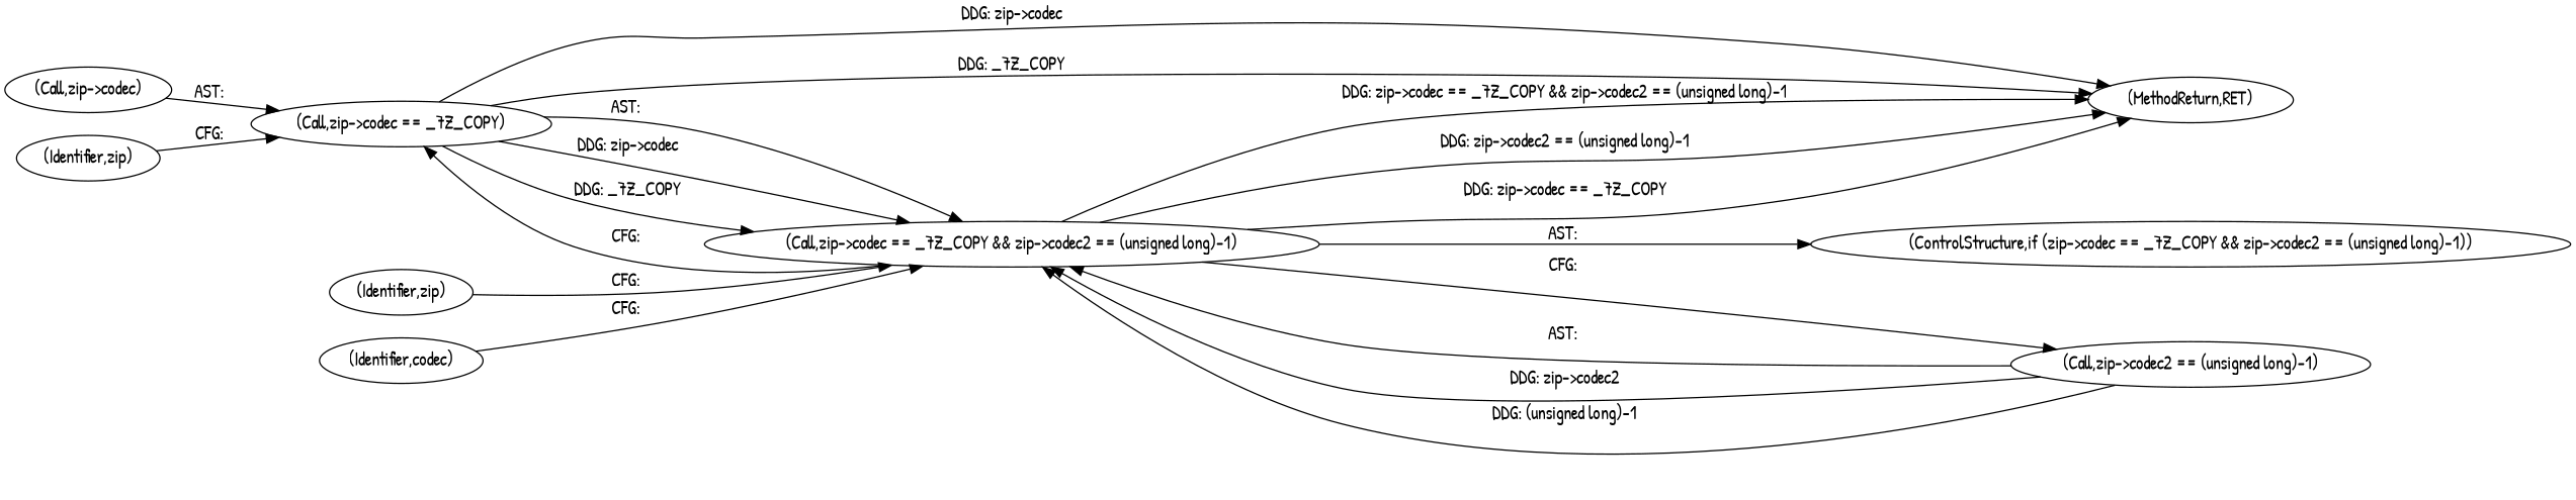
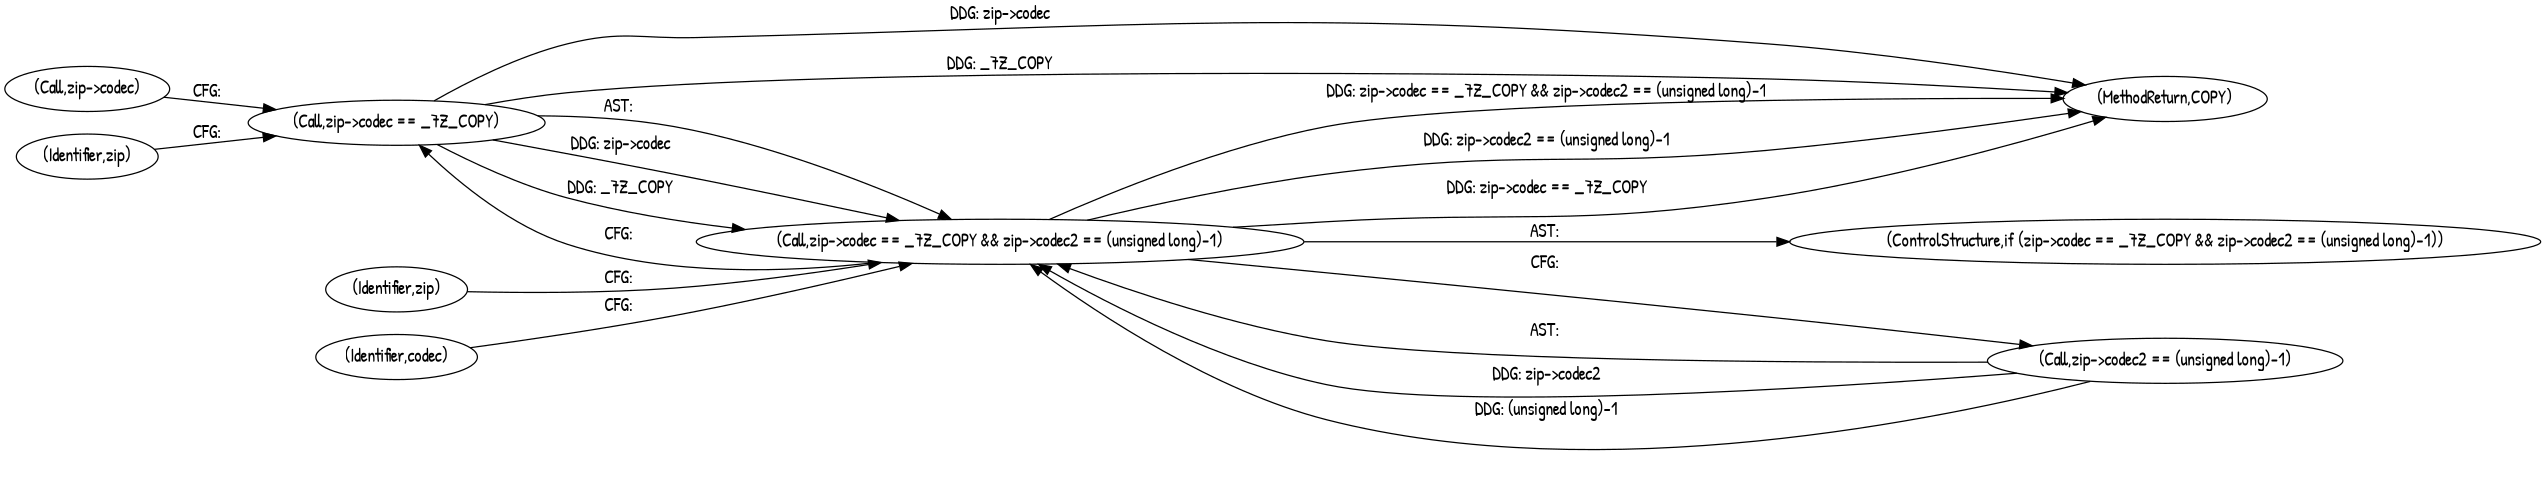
  digraph {
    fontname="Patrick Hand"
    rankdir=LR
    node [fontname="Patrick Hand"]
    edge [fontname="Patrick Hand"]
    n1 [label="(Call,zip->codec == _7Z_COPY)"]
    n2 [label="(Call,zip->codec == _7Z_COPY && zip->codec2 == (unsigned long)-1)"]
-   n3 [label="(MethodReturn,RET)"]
+   n3 [label="(MethodReturn,COPY)"]
    n4 [label="(ControlStructure,if (zip->codec == _7Z_COPY && zip->codec2 == (unsigned long)-1))"]
    n5 [label="(Call,zip->codec2 == (unsigned long)-1)"]
    n6 [label="(Identifier,zip)"]
    n7 [label="(Call,zip->codec)"]
    n8 [label="(Identifier,codec)"]
    n9 [label="(Identifier,zip)"]
    n1 -> n2 [label="AST: "]
    n1 -> n2 [label="DDG: zip->codec"]
    n1 -> n2 [label="DDG: _7Z_COPY"]
    n1 -> n3 [label="DDG: zip->codec"]
    n1 -> n3 [label="DDG: _7Z_COPY"]
    n2 -> n1 [label="CFG: "]
    n2 -> n3 [label="DDG: zip->codec == _7Z_COPY && zip->codec2 == (unsigned long)-1"]
    n2 -> n3 [label="DDG: zip->codec2 == (unsigned long)-1"]
    n2 -> n3 [label="DDG: zip->codec == _7Z_COPY"]
    n2 -> n4 [label="AST: "]
    n2 -> n5 [label="CFG: "]
    n5 -> n2 [label="AST: "]
    n5 -> n2 [label="DDG: zip->codec2"]
    n5 -> n2 [label="DDG: (unsigned long)-1"]
    n6 -> n2 [label="CFG: "]
-   n7 -> n1 [label="AST: "]
+   n7 -> n1 [label="CFG: "]
    n8 -> n2 [label="CFG: "]
    n9 -> n1 [label="CFG: "]
  }
